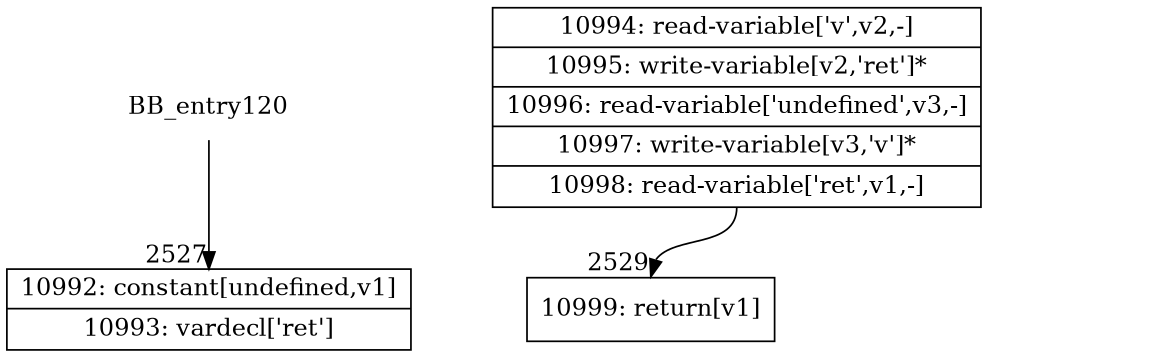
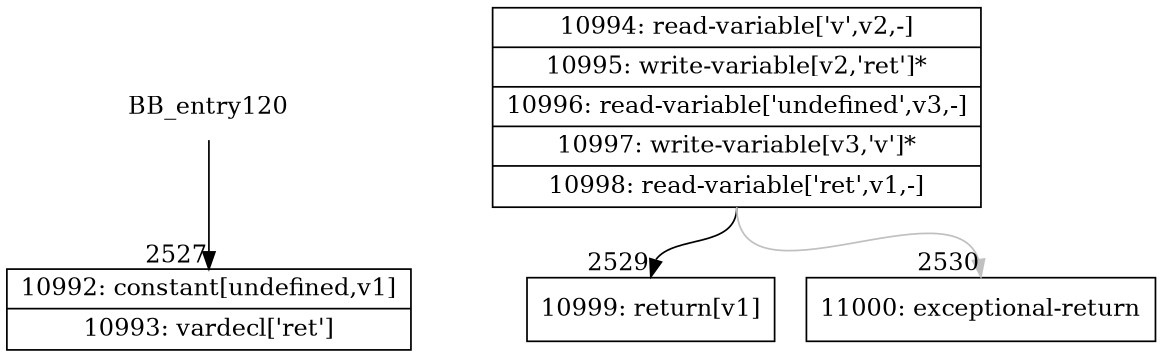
  digraph {
    rankdir=TD
    node [shape=record]
    edge [headport=n tailport=s]
    n1 [label=BB_entry120 shape=none]
    n2 [label="{10992: constant[undefined,v1]|10993: vardecl['ret']}"]
    n3 [label="{10994: read-variable['v',v2,-]|10995: write-variable[v2,'ret']*|10996: read-variable['undefined',v3,-]|10997: write-variable[v3,'v']*|10998: read-variable['ret',v1,-]}"]
    n4 [label="{10999: return[v1]}"]
+   n5 [label="{11000: exceptional-return}"]
    n1 -> n2 [headlabel="    2527"]
    n3 -> n4 [headlabel="      2529"]
+   n3 -> n5 [color=gray headlabel="      2530"]
  }
